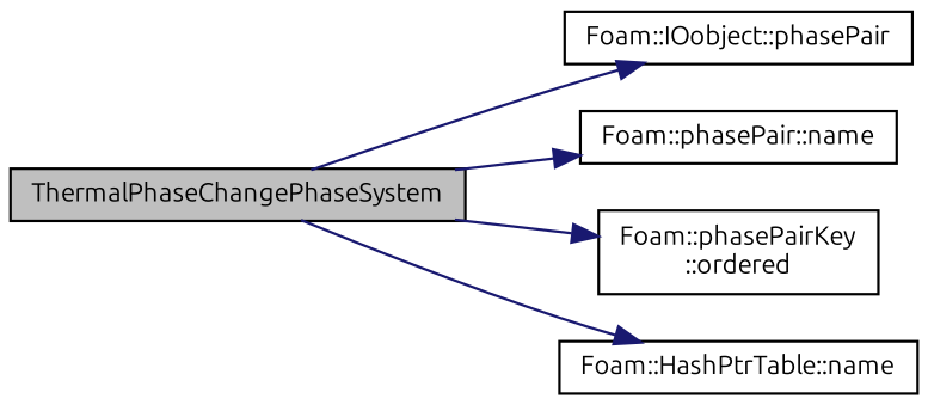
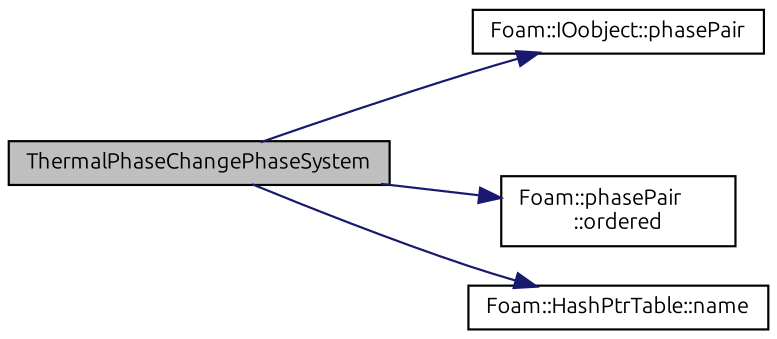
  digraph {
    fontname=Ubuntu
    rankdir=LR
    node [color=black fontname=Ubuntu fontsize=10 shape=record]
    edge [color=midnightblue fontname=Ubuntu fontsize=10 labelfontname=Helvetica labelfontsize=10 style=solid]
    n1 [fillcolor=grey75 fontcolor=black height=0.2 label=ThermalPhaseChangePhaseSystem style=filled width=0.4]
    n2 [height=0.2 label="Foam::IOobject::phasePair" width=0.4]
-   n3 [height=0.2 label="Foam::phasePair::name" width=0.4]
-   n4 [height=0.2 label="Foam::phasePairKey\l::ordered" width=0.4]
+   n4 [height=0.2 label="Foam::phasePair\l::ordered" width=0.4]
    n5 [height=0.2 label="Foam::HashPtrTable::name" width=0.4]
    n1 -> n2
-   n1 -> n3
    n1 -> n4
    n1 -> n5
  }
